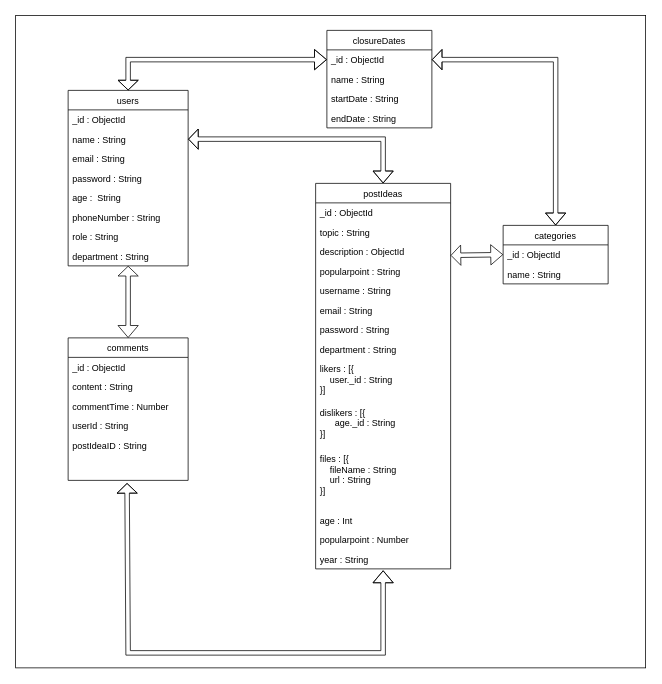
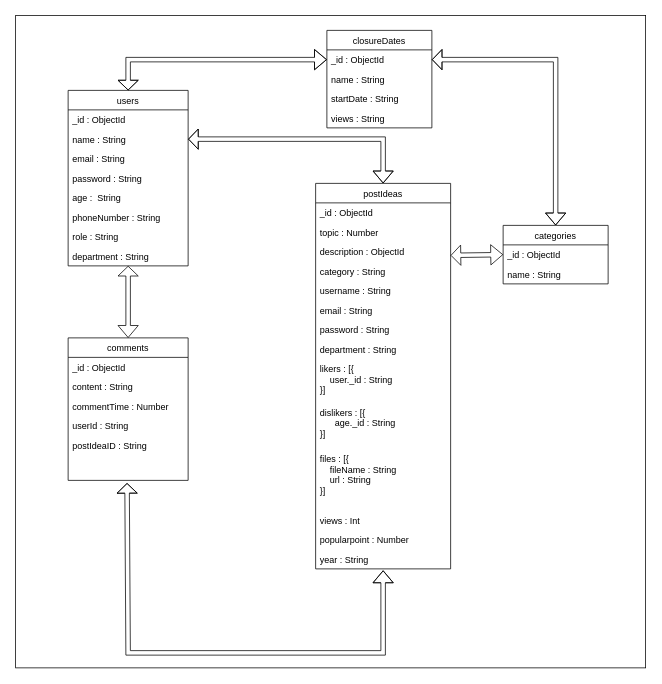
  <mxCell id="0" />
  <mxCell id="1" parent="0" />
  <mxCell id="2" value="" style="rounded=0;whiteSpace=wrap;html=1;" parent="1" vertex="1"><mxGeometry x="20" y="20" width="840" height="870" as="geometry" /></mxCell>
  <mxCell id="3" value="users" style="swimlane;fontStyle=0;childLayout=stackLayout;horizontal=1;startSize=26;fillColor=none;horizontalStack=0;resizeParent=1;resizeParentMax=0;resizeLast=0;collapsible=1;marginBottom=0;" parent="1" vertex="1"><mxGeometry x="90" y="120" width="160" height="234" as="geometry" /></mxCell>
  <mxCell id="4" value="_id : ObjectId" style="text;strokeColor=none;fillColor=none;align=left;verticalAlign=top;spacingLeft=4;spacingRight=4;overflow=hidden;rotatable=0;points=[[0,0.5],[1,0.5]];portConstraint=eastwest;" parent="3" vertex="1"><mxGeometry y="26" width="160" height="26" as="geometry" /></mxCell>
  <mxCell id="5" value="name : String" style="text;strokeColor=none;fillColor=none;align=left;verticalAlign=top;spacingLeft=4;spacingRight=4;overflow=hidden;rotatable=0;points=[[0,0.5],[1,0.5]];portConstraint=eastwest;" parent="3" vertex="1"><mxGeometry y="52" width="160" height="26" as="geometry" /></mxCell>
  <mxCell id="6" value="email : String" style="text;strokeColor=none;fillColor=none;align=left;verticalAlign=top;spacingLeft=4;spacingRight=4;overflow=hidden;rotatable=0;points=[[0,0.5],[1,0.5]];portConstraint=eastwest;" parent="3" vertex="1"><mxGeometry y="78" width="160" height="26" as="geometry" /></mxCell>
  <mxCell id="7" value="password : String" style="text;strokeColor=none;fillColor=none;align=left;verticalAlign=top;spacingLeft=4;spacingRight=4;overflow=hidden;rotatable=0;points=[[0,0.5],[1,0.5]];portConstraint=eastwest;" parent="3" vertex="1"><mxGeometry y="104" width="160" height="26" as="geometry" /></mxCell>
  <mxCell id="8" value="age :  String" style="text;strokeColor=none;fillColor=none;align=left;verticalAlign=top;spacingLeft=4;spacingRight=4;overflow=hidden;rotatable=0;points=[[0,0.5],[1,0.5]];portConstraint=eastwest;" parent="3" vertex="1"><mxGeometry y="130" width="160" height="26" as="geometry" /></mxCell>
  <mxCell id="9" value="phoneNumber : String" style="text;strokeColor=none;fillColor=none;align=left;verticalAlign=top;spacingLeft=4;spacingRight=4;overflow=hidden;rotatable=0;points=[[0,0.5],[1,0.5]];portConstraint=eastwest;" parent="3" vertex="1"><mxGeometry y="156" width="160" height="26" as="geometry" /></mxCell>
  <mxCell id="10" value="role : String" style="text;strokeColor=none;fillColor=none;align=left;verticalAlign=top;spacingLeft=4;spacingRight=4;overflow=hidden;rotatable=0;points=[[0,0.5],[1,0.5]];portConstraint=eastwest;" parent="3" vertex="1"><mxGeometry y="182" width="160" height="26" as="geometry" /></mxCell>
  <mxCell id="11" value="department : String" style="text;strokeColor=none;fillColor=none;align=left;verticalAlign=top;spacingLeft=4;spacingRight=4;overflow=hidden;rotatable=0;points=[[0,0.5],[1,0.5]];portConstraint=eastwest;" parent="3" vertex="1"><mxGeometry y="208" width="160" height="26" as="geometry" /></mxCell>
  <mxCell id="12" value="comments" style="swimlane;fontStyle=0;childLayout=stackLayout;horizontal=1;startSize=26;fillColor=none;horizontalStack=0;resizeParent=1;resizeParentMax=0;resizeLast=0;collapsible=1;marginBottom=0;" parent="1" vertex="1"><mxGeometry x="90" y="450" width="160" height="190" as="geometry" /></mxCell>
  <mxCell id="13" value="_id : ObjectId" style="text;strokeColor=none;fillColor=none;align=left;verticalAlign=top;spacingLeft=4;spacingRight=4;overflow=hidden;rotatable=0;points=[[0,0.5],[1,0.5]];portConstraint=eastwest;" parent="12" vertex="1"><mxGeometry y="26" width="160" height="26" as="geometry" /></mxCell>
  <mxCell id="14" value="content : String" style="text;strokeColor=none;fillColor=none;align=left;verticalAlign=top;spacingLeft=4;spacingRight=4;overflow=hidden;rotatable=0;points=[[0,0.5],[1,0.5]];portConstraint=eastwest;" parent="12" vertex="1"><mxGeometry y="52" width="160" height="26" as="geometry" /></mxCell>
  <mxCell id="15" value="commentTime : Number" style="text;strokeColor=none;fillColor=none;align=left;verticalAlign=top;spacingLeft=4;spacingRight=4;overflow=hidden;rotatable=0;points=[[0,0.5],[1,0.5]];portConstraint=eastwest;" parent="12" vertex="1"><mxGeometry y="78" width="160" height="26" as="geometry" /></mxCell>
  <mxCell id="16" value="userId : String" style="text;strokeColor=none;fillColor=none;align=left;verticalAlign=top;spacingLeft=4;spacingRight=4;overflow=hidden;rotatable=0;points=[[0,0.5],[1,0.5]];portConstraint=eastwest;" parent="12" vertex="1"><mxGeometry y="104" width="160" height="26" as="geometry" /></mxCell>
  <mxCell id="17" value="postIdeaID : String" style="text;strokeColor=none;fillColor=none;align=left;verticalAlign=top;spacingLeft=4;spacingRight=4;overflow=hidden;rotatable=0;points=[[0,0.5],[1,0.5]];portConstraint=eastwest;" parent="12" vertex="1"><mxGeometry y="130" width="160" height="60" as="geometry" /></mxCell>
  <mxCell id="18" value="postIdeas" style="swimlane;fontStyle=0;childLayout=stackLayout;horizontal=1;startSize=26;fillColor=none;horizontalStack=0;resizeParent=1;resizeParentMax=0;resizeLast=0;collapsible=1;marginBottom=0;" parent="1" vertex="1"><mxGeometry x="420" y="244" width="180" height="514" as="geometry" /></mxCell>
  <mxCell id="19" value="_id : ObjectId" style="text;strokeColor=none;fillColor=none;align=left;verticalAlign=top;spacingLeft=4;spacingRight=4;overflow=hidden;rotatable=0;points=[[0,0.5],[1,0.5]];portConstraint=eastwest;" parent="18" vertex="1"><mxGeometry y="26" width="180" height="26" as="geometry" /></mxCell>
- <mxCell id="20" value="topic : String" style="text;strokeColor=none;fillColor=none;align=left;verticalAlign=top;spacingLeft=4;spacingRight=4;overflow=hidden;rotatable=0;points=[[0,0.5],[1,0.5]];portConstraint=eastwest;" parent="18" vertex="1"><mxGeometry y="52" width="180" height="26" as="geometry" /></mxCell>
+ <mxCell id="20" value="topic : Number" style="text;strokeColor=none;fillColor=none;align=left;verticalAlign=top;spacingLeft=4;spacingRight=4;overflow=hidden;rotatable=0;points=[[0,0.5],[1,0.5]];portConstraint=eastwest;" parent="18" vertex="1"><mxGeometry y="52" width="180" height="26" as="geometry" /></mxCell>
  <mxCell id="21" value="description : ObjectId" style="text;strokeColor=none;fillColor=none;align=left;verticalAlign=top;spacingLeft=4;spacingRight=4;overflow=hidden;rotatable=0;points=[[0,0.5],[1,0.5]];portConstraint=eastwest;" parent="18" vertex="1"><mxGeometry y="78" width="180" height="26" as="geometry" /></mxCell>
- <mxCell id="22" value="popularpoint : String" style="text;strokeColor=none;fillColor=none;align=left;verticalAlign=top;spacingLeft=4;spacingRight=4;overflow=hidden;rotatable=0;points=[[0,0.5],[1,0.5]];portConstraint=eastwest;" parent="18" vertex="1"><mxGeometry y="104" width="180" height="26" as="geometry" /></mxCell>
+ <mxCell id="22" value="category : String" style="text;strokeColor=none;fillColor=none;align=left;verticalAlign=top;spacingLeft=4;spacingRight=4;overflow=hidden;rotatable=0;points=[[0,0.5],[1,0.5]];portConstraint=eastwest;" parent="18" vertex="1"><mxGeometry y="104" width="180" height="26" as="geometry" /></mxCell>
  <mxCell id="23" value="username : String" style="text;strokeColor=none;fillColor=none;align=left;verticalAlign=top;spacingLeft=4;spacingRight=4;overflow=hidden;rotatable=0;points=[[0,0.5],[1,0.5]];portConstraint=eastwest;" parent="18" vertex="1"><mxGeometry y="130" width="180" height="26" as="geometry" /></mxCell>
  <mxCell id="24" value="email : String" style="text;strokeColor=none;fillColor=none;align=left;verticalAlign=top;spacingLeft=4;spacingRight=4;overflow=hidden;rotatable=0;points=[[0,0.5],[1,0.5]];portConstraint=eastwest;" parent="18" vertex="1"><mxGeometry y="156" width="180" height="26" as="geometry" /></mxCell>
  <mxCell id="25" value="password : String" style="text;strokeColor=none;fillColor=none;align=left;verticalAlign=top;spacingLeft=4;spacingRight=4;overflow=hidden;rotatable=0;points=[[0,0.5],[1,0.5]];portConstraint=eastwest;" parent="18" vertex="1"><mxGeometry y="182" width="180" height="26" as="geometry" /></mxCell>
  <mxCell id="26" value="department : String" style="text;strokeColor=none;fillColor=none;align=left;verticalAlign=top;spacingLeft=4;spacingRight=4;overflow=hidden;rotatable=0;points=[[0,0.5],[1,0.5]];portConstraint=eastwest;" parent="18" vertex="1"><mxGeometry y="208" width="180" height="26" as="geometry" /></mxCell>
  <mxCell id="27" value="likers : [{&#10;    user._id : String&#10;}]" style="text;strokeColor=none;fillColor=none;align=left;verticalAlign=top;spacingLeft=4;spacingRight=4;overflow=hidden;rotatable=0;points=[[0,0.5],[1,0.5]];portConstraint=eastwest;" parent="18" vertex="1"><mxGeometry y="234" width="180" height="58" as="geometry" /></mxCell>
  <mxCell id="28" value="dislikers : [{&#10;      age._id : String  &#10;}]" style="text;strokeColor=none;fillColor=none;align=left;verticalAlign=top;spacingLeft=4;spacingRight=4;overflow=hidden;rotatable=0;points=[[0,0.5],[1,0.5]];portConstraint=eastwest;" parent="18" vertex="1"><mxGeometry y="292" width="180" height="62" as="geometry" /></mxCell>
  <mxCell id="29" value="files : [{&#10;    fileName : String&#10;    url : String&#10;}]" style="text;strokeColor=none;fillColor=none;align=left;verticalAlign=top;spacingLeft=4;spacingRight=4;overflow=hidden;rotatable=0;points=[[0,0.5],[1,0.5]];portConstraint=eastwest;" parent="18" vertex="1"><mxGeometry y="354" width="180" height="82" as="geometry" /></mxCell>
- <mxCell id="30" value="age : Int" style="text;strokeColor=none;fillColor=none;align=left;verticalAlign=top;spacingLeft=4;spacingRight=4;overflow=hidden;rotatable=0;points=[[0,0.5],[1,0.5]];portConstraint=eastwest;" parent="18" vertex="1"><mxGeometry y="436" width="180" height="26" as="geometry" /></mxCell>
+ <mxCell id="30" value="views : Int" style="text;strokeColor=none;fillColor=none;align=left;verticalAlign=top;spacingLeft=4;spacingRight=4;overflow=hidden;rotatable=0;points=[[0,0.5],[1,0.5]];portConstraint=eastwest;" parent="18" vertex="1"><mxGeometry y="436" width="180" height="26" as="geometry" /></mxCell>
  <mxCell id="31" value="popularpoint : Number" style="text;strokeColor=none;fillColor=none;align=left;verticalAlign=top;spacingLeft=4;spacingRight=4;overflow=hidden;rotatable=0;points=[[0,0.5],[1,0.5]];portConstraint=eastwest;" parent="18" vertex="1"><mxGeometry y="462" width="180" height="26" as="geometry" /></mxCell>
  <mxCell id="32" value="year : String" style="text;strokeColor=none;fillColor=none;align=left;verticalAlign=top;spacingLeft=4;spacingRight=4;overflow=hidden;rotatable=0;points=[[0,0.5],[1,0.5]];portConstraint=eastwest;" parent="18" vertex="1"><mxGeometry y="488" width="180" height="26" as="geometry" /></mxCell>
  <mxCell id="33" value="categories" style="swimlane;fontStyle=0;childLayout=stackLayout;horizontal=1;startSize=26;fillColor=none;horizontalStack=0;resizeParent=1;resizeParentMax=0;resizeLast=0;collapsible=1;marginBottom=0;" parent="1" vertex="1"><mxGeometry x="670" y="300" width="140" height="78" as="geometry" /></mxCell>
  <mxCell id="34" value="_id : ObjectId" style="text;strokeColor=none;fillColor=none;align=left;verticalAlign=top;spacingLeft=4;spacingRight=4;overflow=hidden;rotatable=0;points=[[0,0.5],[1,0.5]];portConstraint=eastwest;" parent="33" vertex="1"><mxGeometry y="26" width="140" height="26" as="geometry" /></mxCell>
  <mxCell id="35" value="name : String" style="text;strokeColor=none;fillColor=none;align=left;verticalAlign=top;spacingLeft=4;spacingRight=4;overflow=hidden;rotatable=0;points=[[0,0.5],[1,0.5]];portConstraint=eastwest;" parent="33" vertex="1"><mxGeometry y="52" width="140" height="26" as="geometry" /></mxCell>
  <mxCell id="36" value="" style="shape=flexArrow;endArrow=classic;startArrow=classic;html=1;rounded=0;entryX=0.5;entryY=1;entryDx=0;entryDy=0;exitX=0.5;exitY=0;exitDx=0;exitDy=0;endSize=4;startSize=5;width=6;" parent="1" source="12" target="3" edge="1"><mxGeometry width="100" height="100" relative="1" as="geometry"><mxPoint x="70" y="510" as="sourcePoint" /><mxPoint x="170" y="410" as="targetPoint" /></mxGeometry></mxCell>
  <mxCell id="37" value="" style="shape=flexArrow;endArrow=classic;startArrow=classic;html=1;rounded=0;exitX=0;exitY=0.5;exitDx=0;exitDy=0;endSize=4;startSize=5;width=6;" parent="1" source="33" edge="1"><mxGeometry width="100" height="100" relative="1" as="geometry"><mxPoint x="170" y="460" as="sourcePoint" /><mxPoint x="600" y="340" as="targetPoint" /></mxGeometry></mxCell>
  <mxCell id="38" value="" style="shape=flexArrow;endArrow=classic;startArrow=classic;html=1;rounded=0;endSize=4;startSize=5;width=6;entryX=0.491;entryY=1.06;entryDx=0;entryDy=0;entryPerimeter=0;" parent="1" target="17" edge="1"><mxGeometry width="100" height="100" relative="1" as="geometry"><mxPoint x="510" y="760" as="sourcePoint" /><mxPoint x="170" y="670" as="targetPoint" /><Array as="points"><mxPoint x="510" y="870" /><mxPoint x="170" y="870" /></Array></mxGeometry></mxCell>
  <mxCell id="39" value="" style="shape=flexArrow;endArrow=classic;startArrow=classic;html=1;rounded=0;exitX=0.5;exitY=0;exitDx=0;exitDy=0;endSize=4;startSize=5;width=6;entryX=1;entryY=0.5;entryDx=0;entryDy=0;" parent="1" source="18" target="5" edge="1"><mxGeometry width="100" height="100" relative="1" as="geometry"><mxPoint x="410.18" y="326.96" as="sourcePoint" /><mxPoint x="600" y="350" as="targetPoint" /><Array as="points"><mxPoint x="510" y="185" /></Array></mxGeometry></mxCell>
  <mxCell id="40" value="closureDates" style="swimlane;fontStyle=0;childLayout=stackLayout;horizontal=1;startSize=26;fillColor=none;horizontalStack=0;resizeParent=1;resizeParentMax=0;resizeLast=0;collapsible=1;marginBottom=0;" parent="1" vertex="1"><mxGeometry x="435" y="40" width="140" height="130" as="geometry" /></mxCell>
  <mxCell id="41" value="_id : ObjectId" style="text;strokeColor=none;fillColor=none;align=left;verticalAlign=top;spacingLeft=4;spacingRight=4;overflow=hidden;rotatable=0;points=[[0,0.5],[1,0.5]];portConstraint=eastwest;" parent="40" vertex="1"><mxGeometry y="26" width="140" height="26" as="geometry" /></mxCell>
  <mxCell id="42" value="name : String" style="text;strokeColor=none;fillColor=none;align=left;verticalAlign=top;spacingLeft=4;spacingRight=4;overflow=hidden;rotatable=0;points=[[0,0.5],[1,0.5]];portConstraint=eastwest;" vertex="1" parent="40"><mxGeometry y="52" width="140" height="26" as="geometry" /></mxCell>
  <mxCell id="43" value="startDate : String" style="text;strokeColor=none;fillColor=none;align=left;verticalAlign=top;spacingLeft=4;spacingRight=4;overflow=hidden;rotatable=0;points=[[0,0.5],[1,0.5]];portConstraint=eastwest;" parent="40" vertex="1"><mxGeometry y="78" width="140" height="26" as="geometry" /></mxCell>
- <mxCell id="44" value="endDate : String" style="text;strokeColor=none;fillColor=none;align=left;verticalAlign=top;spacingLeft=4;spacingRight=4;overflow=hidden;rotatable=0;points=[[0,0.5],[1,0.5]];portConstraint=eastwest;" parent="40" vertex="1"><mxGeometry y="104" width="140" height="26" as="geometry" /></mxCell>
+ <mxCell id="44" value="views : String" style="text;strokeColor=none;fillColor=none;align=left;verticalAlign=top;spacingLeft=4;spacingRight=4;overflow=hidden;rotatable=0;points=[[0,0.5],[1,0.5]];portConstraint=eastwest;" parent="40" vertex="1"><mxGeometry y="104" width="140" height="26" as="geometry" /></mxCell>
  <mxCell id="45" value="" style="shape=flexArrow;endArrow=classic;startArrow=classic;html=1;rounded=0;exitX=0;exitY=0.5;exitDx=0;exitDy=0;endSize=4;startSize=5;width=6;entryX=0.5;entryY=0;entryDx=0;entryDy=0;" parent="1" source="41" target="3" edge="1"><mxGeometry width="100" height="100" relative="1" as="geometry"><mxPoint x="290" y="50" as="sourcePoint" /><mxPoint x="220" y="51" as="targetPoint" /><Array as="points"><mxPoint x="170" y="79" /></Array></mxGeometry></mxCell>
  <mxCell id="46" value="" style="shape=flexArrow;endArrow=classic;startArrow=classic;html=1;rounded=0;endSize=4;startSize=5;width=6;entryX=1;entryY=0.5;entryDx=0;entryDy=0;" edge="1" parent="1" source="33" target="41"><mxGeometry width="100" height="100" relative="1" as="geometry"><mxPoint x="872.5" y="140" as="sourcePoint" /><mxPoint x="607.5" y="181" as="targetPoint" /><Array as="points"><mxPoint x="740" y="79" /></Array></mxGeometry></mxCell>
